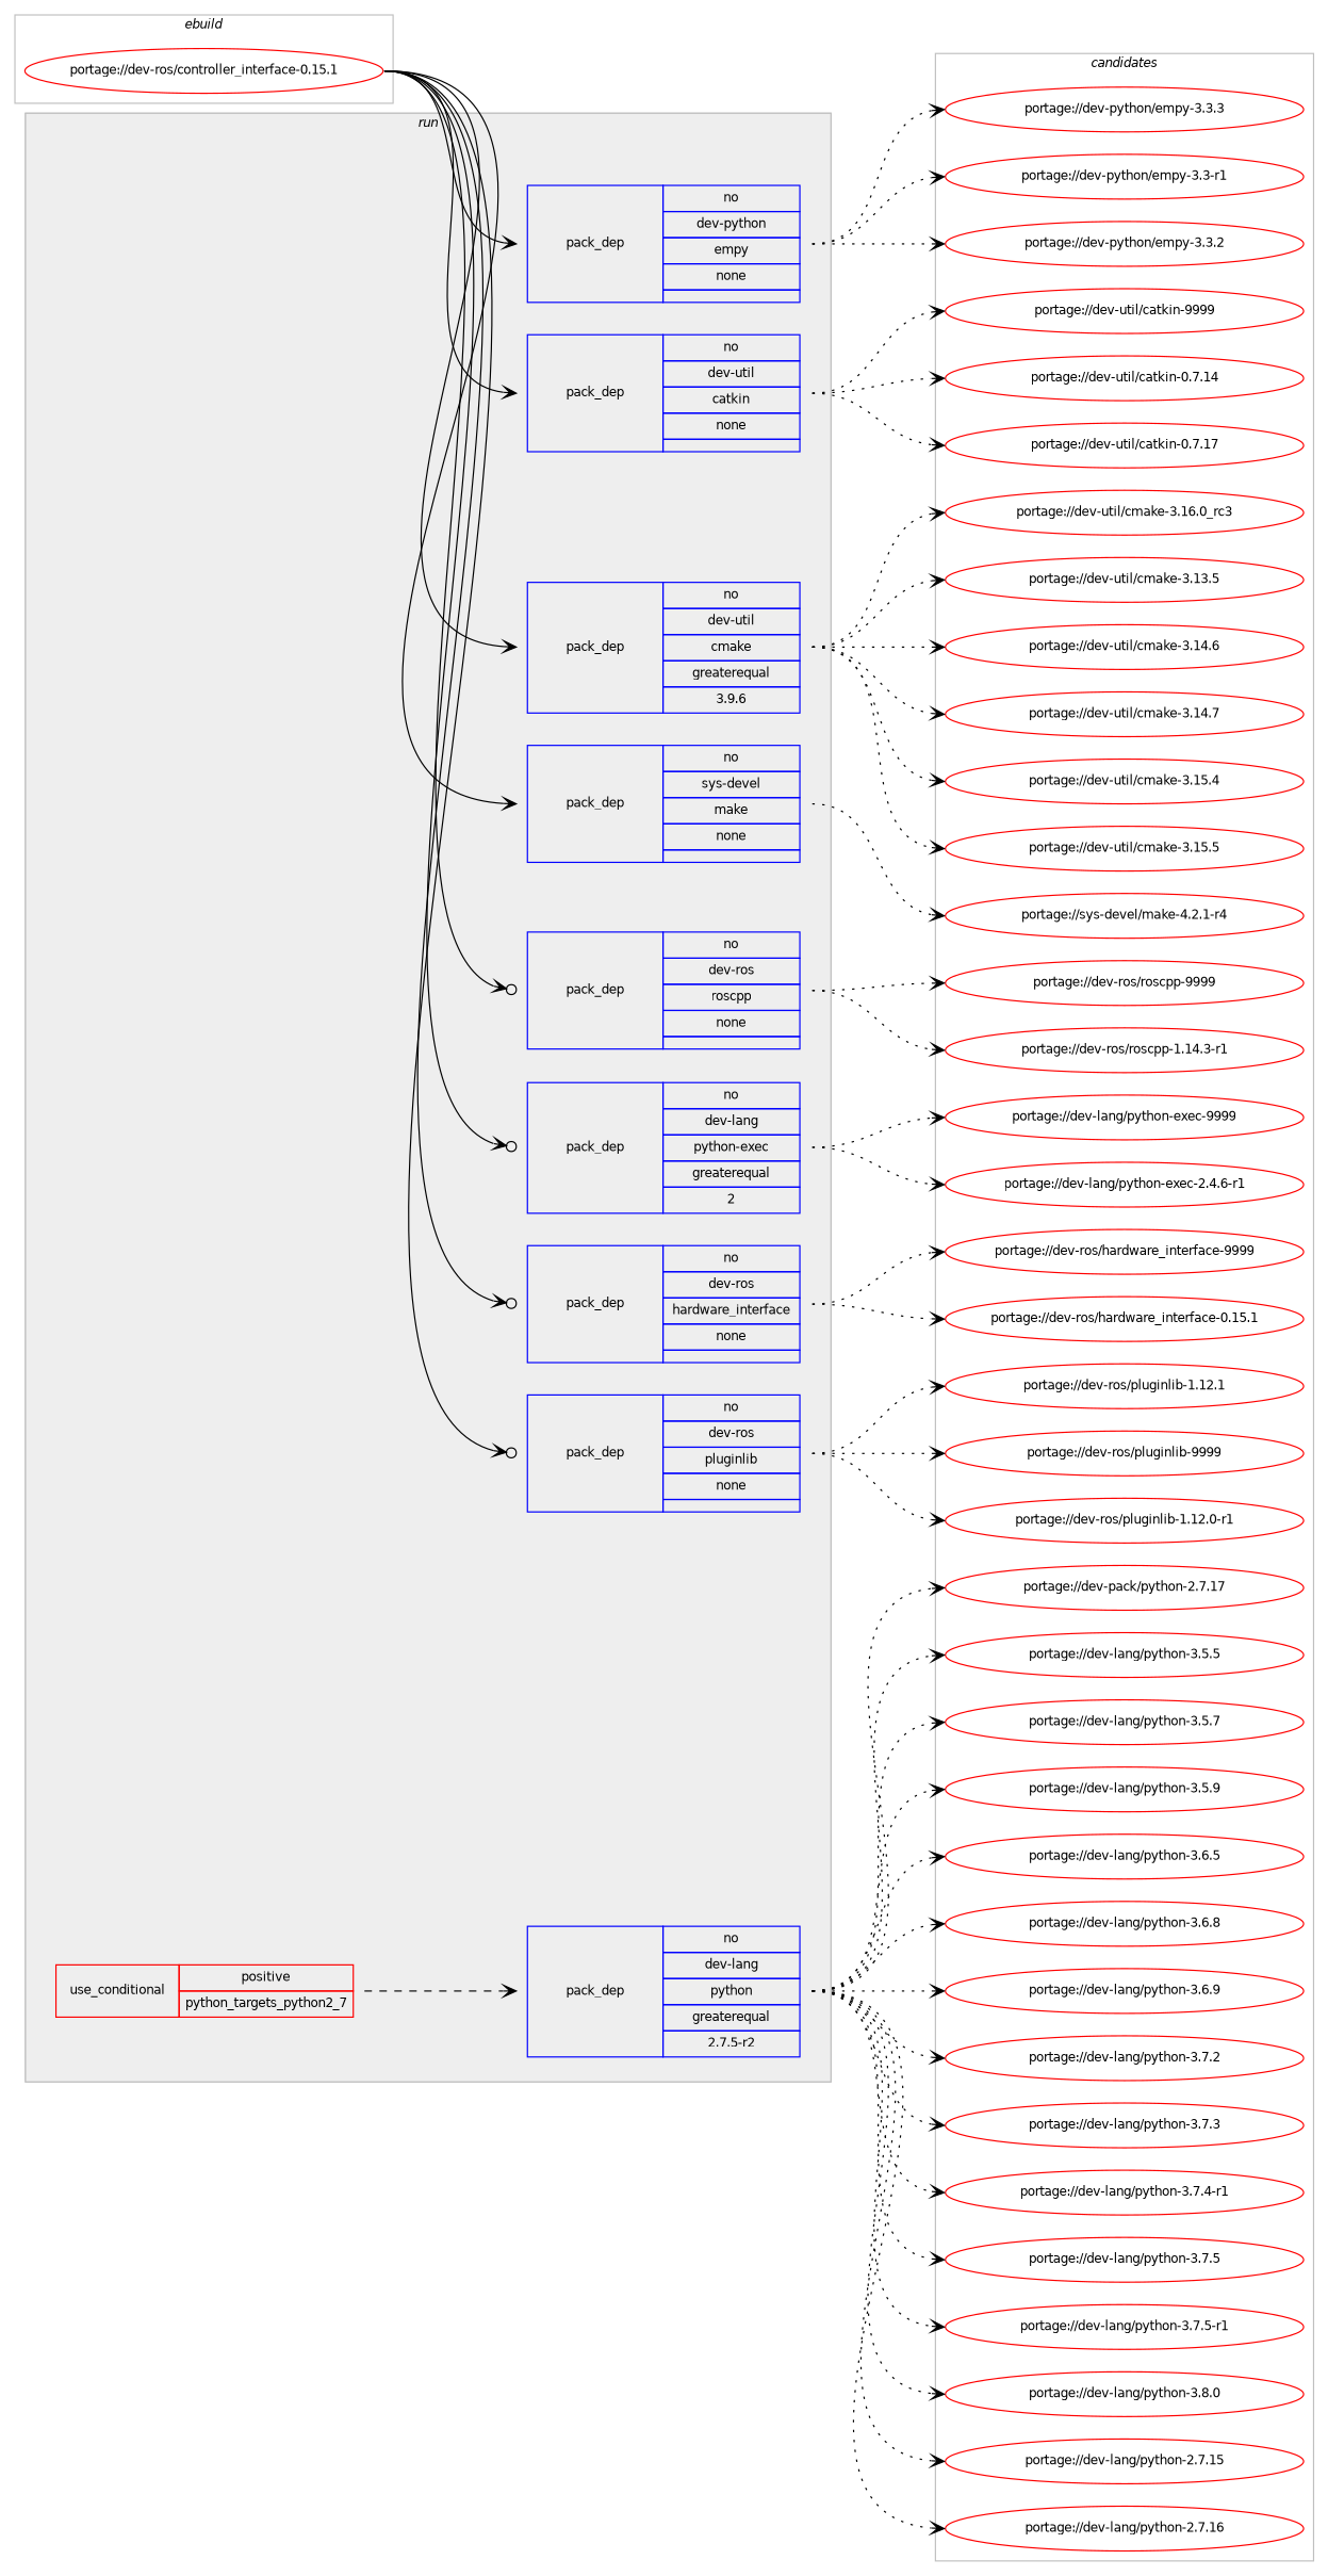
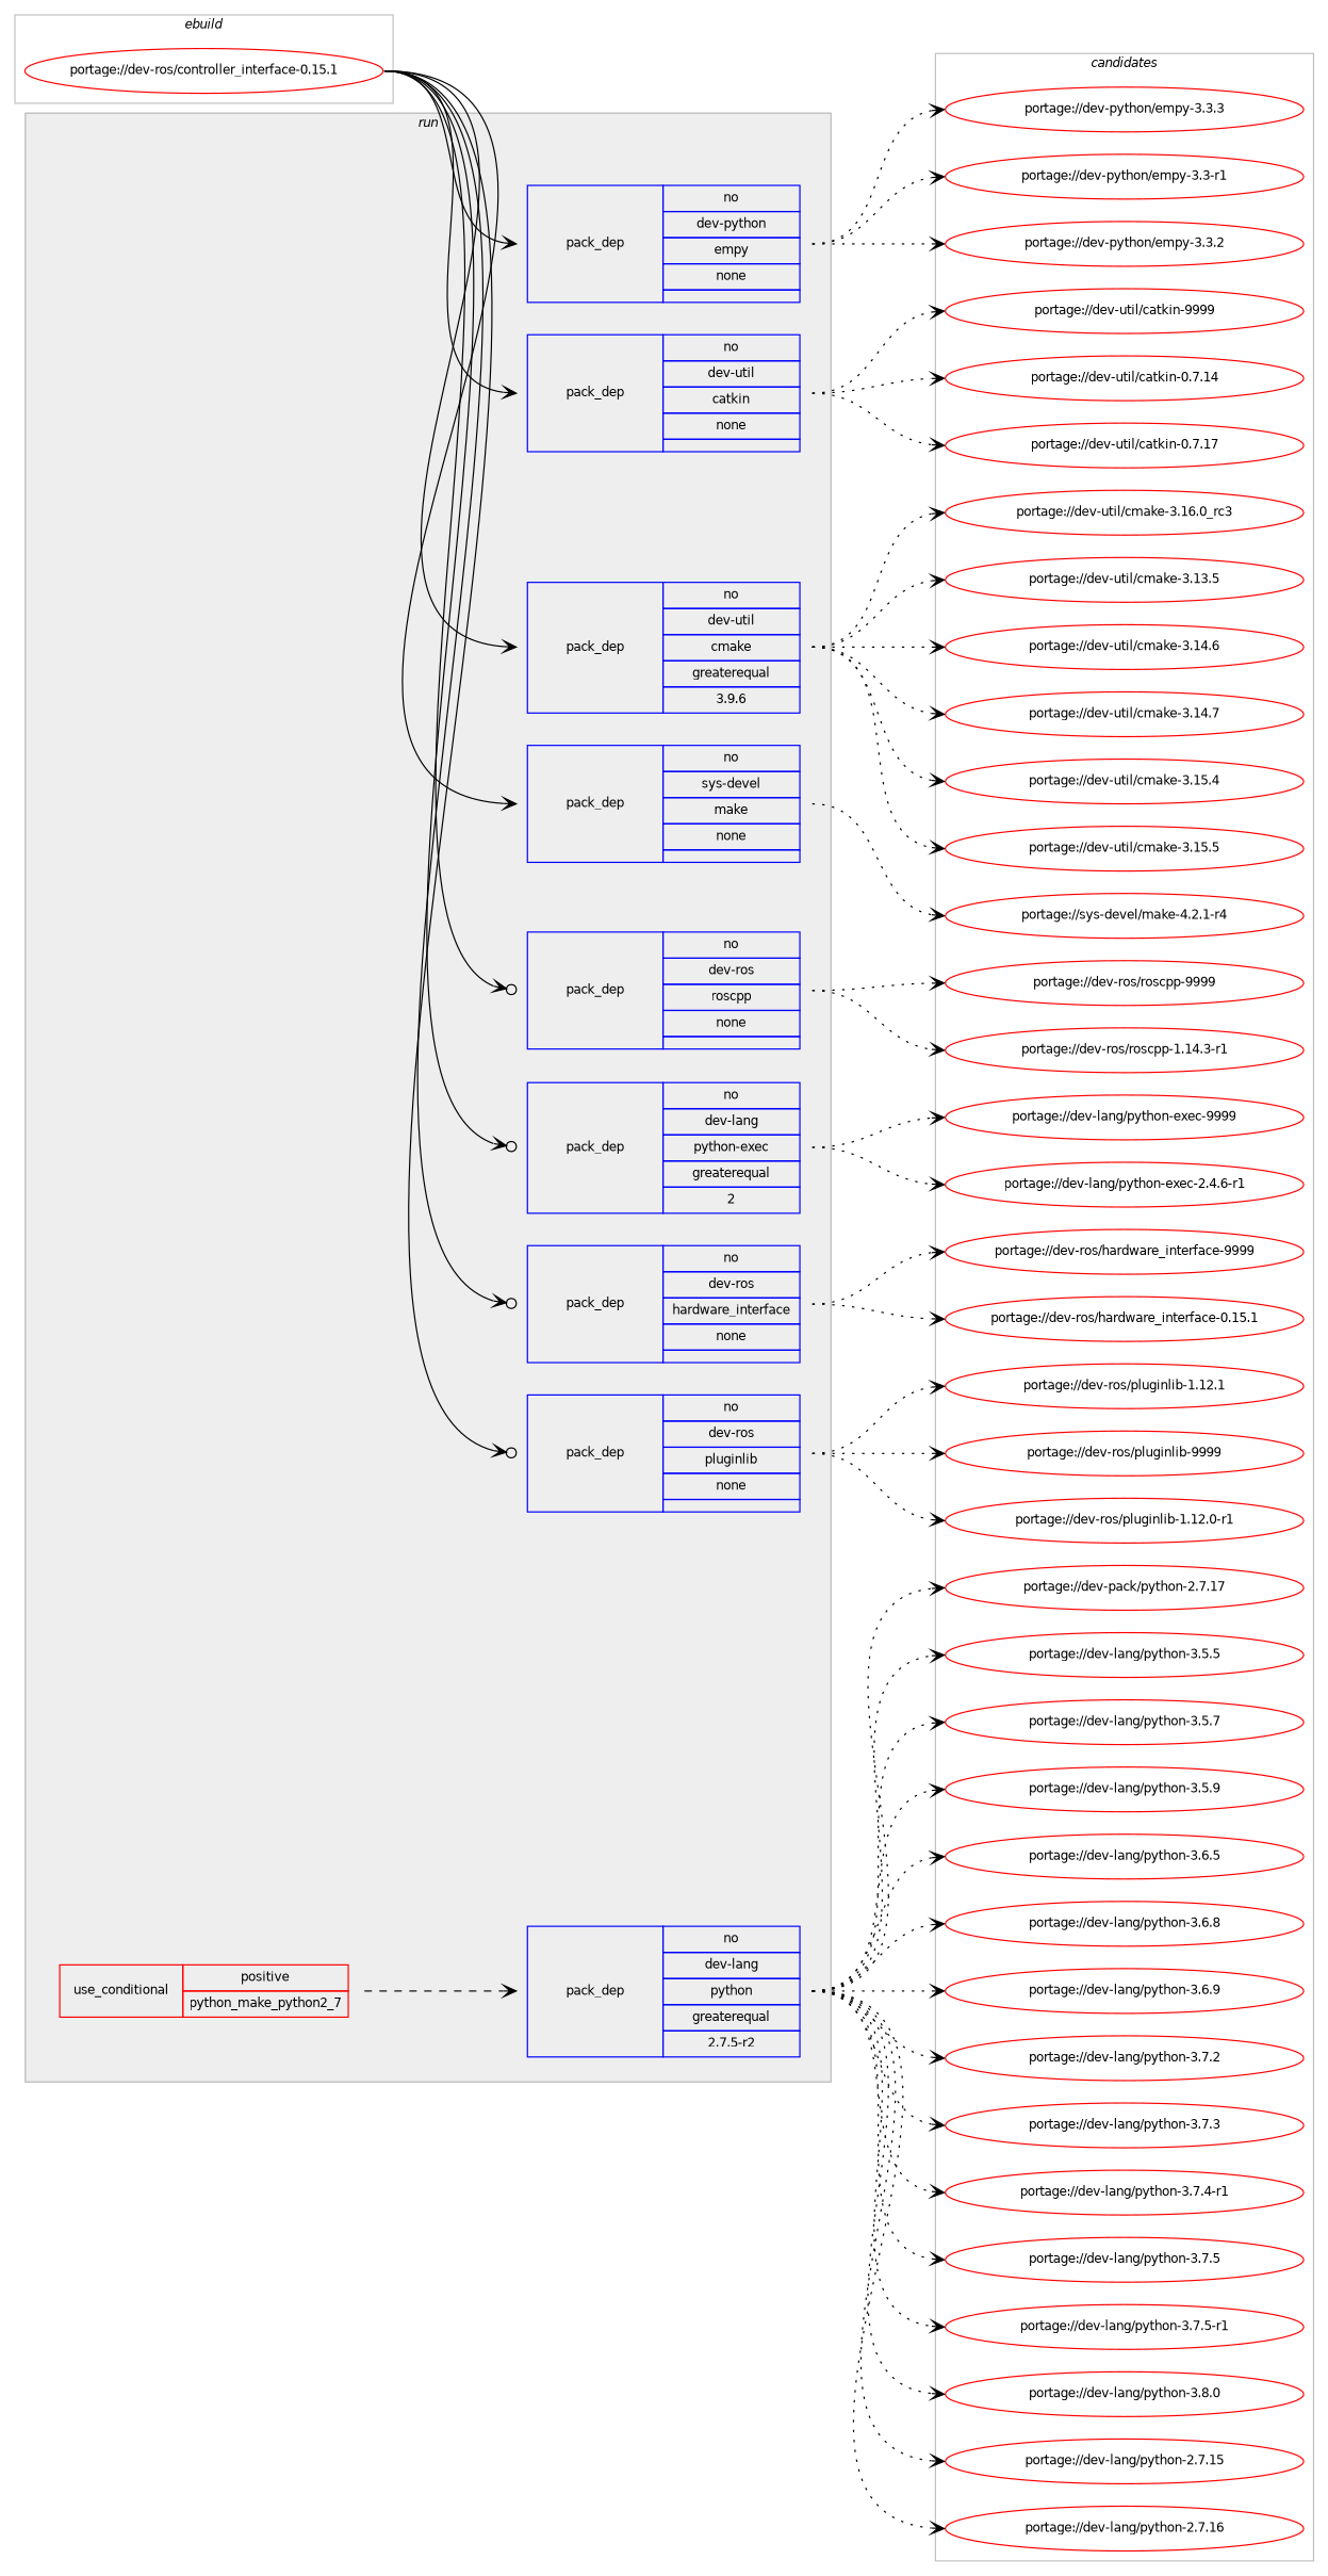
  digraph {
    compound=true
    concentrate=true
    fontname=Helvetica
    fontsize=10
    newrank=true
    rankdir=LR
    ranksep=1.5
    node [color=red fontname=Helvetica fontsize=10]
    edge [arrowhead=vee headport=w style=dotted tailport=e weight=100]
    n1 [label="portage://dev-ros/controller_interface-0.15.1" width=4]
    n2 [color=blue label=<<TABLE BORDER="0" CELLBORDER="1" CELLSPACING="0" CELLPADDING="4" WIDTH="220"><TR><TD ROWSPAN="6" CELLPADDING="30">pack_dep</TD></TR><TR><TD WIDTH="110">no</TD></TR><TR><TD>dev-python</TD></TR><TR><TD>empy</TD></TR><TR><TD>none</TD></TR><TR><TD></TD></TR></TABLE>> shape=none]
    n3 [color=blue label=<<TABLE BORDER="0" CELLBORDER="1" CELLSPACING="0" CELLPADDING="4" WIDTH="220"><TR><TD ROWSPAN="6" CELLPADDING="30">pack_dep</TD></TR><TR><TD WIDTH="110">no</TD></TR><TR><TD>dev-util</TD></TR><TR><TD>catkin</TD></TR><TR><TD>none</TD></TR><TR><TD></TD></TR></TABLE>> shape=none]
    n4 [color=blue label=<<TABLE BORDER="0" CELLBORDER="1" CELLSPACING="0" CELLPADDING="4" WIDTH="220"><TR><TD ROWSPAN="6" CELLPADDING="30">pack_dep</TD></TR><TR><TD WIDTH="110">no</TD></TR><TR><TD>dev-util</TD></TR><TR><TD>cmake</TD></TR><TR><TD>greaterequal</TD></TR><TR><TD>3.9.6</TD></TR></TABLE>> shape=none]
    n5 [color=blue label=<<TABLE BORDER="0" CELLBORDER="1" CELLSPACING="0" CELLPADDING="4" WIDTH="220"><TR><TD ROWSPAN="6" CELLPADDING="30">pack_dep</TD></TR><TR><TD WIDTH="110">no</TD></TR><TR><TD>sys-devel</TD></TR><TR><TD>make</TD></TR><TR><TD>none</TD></TR><TR><TD></TD></TR></TABLE>> shape=none]
    n6 [color=blue label=<<TABLE BORDER="0" CELLBORDER="1" CELLSPACING="0" CELLPADDING="4" WIDTH="220"><TR><TD ROWSPAN="6" CELLPADDING="30">pack_dep</TD></TR><TR><TD WIDTH="110">no</TD></TR><TR><TD>dev-lang</TD></TR><TR><TD>python</TD></TR><TR><TD>greaterequal</TD></TR><TR><TD>2.7.5-r2</TD></TR></TABLE>> shape=none]
-   n7 [label=<<TABLE BORDER="0" CELLBORDER="1" CELLSPACING="0" CELLPADDING="4"><TR><TD ROWSPAN="3" CELLPADDING="10">use_conditional</TD></TR><TR><TD>positive</TD></TR><TR><TD>python_targets_python2_7</TD></TR></TABLE>> shape=none]
+   n7 [label=<<TABLE BORDER="0" CELLBORDER="1" CELLSPACING="0" CELLPADDING="4"><TR><TD ROWSPAN="3" CELLPADDING="10">use_conditional</TD></TR><TR><TD>positive</TD></TR><TR><TD>python_make_python2_7</TD></TR></TABLE>> shape=none]
    n8 [color=blue label=<<TABLE BORDER="0" CELLBORDER="1" CELLSPACING="0" CELLPADDING="4" WIDTH="220"><TR><TD ROWSPAN="6" CELLPADDING="30">pack_dep</TD></TR><TR><TD WIDTH="110">no</TD></TR><TR><TD>dev-lang</TD></TR><TR><TD>python-exec</TD></TR><TR><TD>greaterequal</TD></TR><TR><TD>2</TD></TR></TABLE>> shape=none]
    n9 [color=blue label=<<TABLE BORDER="0" CELLBORDER="1" CELLSPACING="0" CELLPADDING="4" WIDTH="220"><TR><TD ROWSPAN="6" CELLPADDING="30">pack_dep</TD></TR><TR><TD WIDTH="110">no</TD></TR><TR><TD>dev-ros</TD></TR><TR><TD>hardware_interface</TD></TR><TR><TD>none</TD></TR><TR><TD></TD></TR></TABLE>> shape=none]
    n10 [color=blue label=<<TABLE BORDER="0" CELLBORDER="1" CELLSPACING="0" CELLPADDING="4" WIDTH="220"><TR><TD ROWSPAN="6" CELLPADDING="30">pack_dep</TD></TR><TR><TD WIDTH="110">no</TD></TR><TR><TD>dev-ros</TD></TR><TR><TD>pluginlib</TD></TR><TR><TD>none</TD></TR><TR><TD></TD></TR></TABLE>> shape=none]
    n11 [color=blue label=<<TABLE BORDER="0" CELLBORDER="1" CELLSPACING="0" CELLPADDING="4" WIDTH="220"><TR><TD ROWSPAN="6" CELLPADDING="30">pack_dep</TD></TR><TR><TD WIDTH="110">no</TD></TR><TR><TD>dev-ros</TD></TR><TR><TD>roscpp</TD></TR><TR><TD>none</TD></TR><TR><TD></TD></TR></TABLE>> shape=none]
    n12 [label="portage://dev-python/empy-3.3-r1" width=4]
    n13 [label="portage://dev-python/empy-3.3.2" width=4]
    n14 [label="portage://dev-python/empy-3.3.3" width=4]
    n15 [label="portage://dev-util/catkin-0.7.14" width=4]
    n16 [label="portage://dev-util/catkin-0.7.17" width=4]
    n17 [label="portage://dev-util/catkin-9999" width=4]
    n18 [label="portage://dev-util/cmake-3.13.5" width=4]
    n19 [label="portage://dev-util/cmake-3.14.6" width=4]
    n20 [label="portage://dev-util/cmake-3.14.7" width=4]
    n21 [label="portage://dev-util/cmake-3.15.4" width=4]
    n22 [label="portage://dev-util/cmake-3.15.5" width=4]
    n23 [label="portage://dev-util/cmake-3.16.0_rc3" width=4]
    n24 [label="portage://sys-devel/make-4.2.1-r4" width=4]
    n25 [label="portage://dev-lang/python-2.7.15" width=4]
    n26 [label="portage://dev-lang/python-2.7.16" width=4]
    n27 [label="portage://dev-pack/python-2.7.17" width=4]
    n28 [label="portage://dev-lang/python-3.5.5" width=4]
    n29 [label="portage://dev-lang/python-3.5.7" width=4]
    n30 [label="portage://dev-lang/python-3.5.9" width=4]
    n31 [label="portage://dev-lang/python-3.6.5" width=4]
    n32 [label="portage://dev-lang/python-3.6.8" width=4]
    n33 [label="portage://dev-lang/python-3.6.9" width=4]
    n34 [label="portage://dev-lang/python-3.7.2" width=4]
    n35 [label="portage://dev-lang/python-3.7.3" width=4]
    n36 [label="portage://dev-lang/python-3.7.4-r1" width=4]
    n37 [label="portage://dev-lang/python-3.7.5" width=4]
    n38 [label="portage://dev-lang/python-3.7.5-r1" width=4]
    n39 [label="portage://dev-lang/python-3.8.0" width=4]
    n40 [label="portage://dev-lang/python-exec-2.4.6-r1" width=4]
    n41 [label="portage://dev-lang/python-exec-9999" width=4]
    n42 [label="portage://dev-ros/hardware_interface-0.15.1" width=4]
    n43 [label="portage://dev-ros/hardware_interface-9999" width=4]
    n44 [label="portage://dev-ros/pluginlib-1.12.0-r1" width=4]
    n45 [label="portage://dev-ros/pluginlib-1.12.1" width=4]
    n46 [label="portage://dev-ros/pluginlib-9999" width=4]
    n47 [label="portage://dev-ros/roscpp-1.14.3-r1" width=4]
    n48 [label="portage://dev-ros/roscpp-9999" width=4]
    subgraph cluster_1 {
      color=gray
      label=<<i>ebuild</i>>
      rank=same
      n1
    }
    subgraph cluster_2 {
      color=gray
      label=<<i>dependencies</i>>
      subgraph cluster_3 {
        color=gray
        fillcolor="#eeeeee"
        label=<<i>compile</i>>
        style=filled
        subgraph sub_4 {
          color=gray
          fillcolor="#eeeeee"
          label=<<i>compile</i>>
          style=filled
          n2
        }
        subgraph sub_5 {
          color=gray
          fillcolor="#eeeeee"
          label=<<i>compile</i>>
          style=filled
          n3
        }
        subgraph sub_6 {
          color=gray
          fillcolor="#eeeeee"
          label=<<i>compile</i>>
          style=filled
          n4
        }
        subgraph sub_7 {
          color=gray
          fillcolor="#eeeeee"
          label=<<i>compile</i>>
          style=filled
          n5
        }
      }
      subgraph cluster_8 {
        color=gray
        fillcolor="#eeeeee"
        label=<<i>compile and run</i>>
        style=filled
        subgraph sub_9 {
          color=gray
          fillcolor="#eeeeee"
          label=<<i>compile and run</i>>
          style=filled
          n7
          subgraph sub_10 {
            color=gray
            fillcolor="#eeeeee"
            label=<<i>compile and run</i>>
            style=filled
            n6
          }
        }
        subgraph sub_11 {
          color=gray
          fillcolor="#eeeeee"
          label=<<i>compile and run</i>>
          style=filled
          n8
        }
        subgraph sub_12 {
          color=gray
          fillcolor="#eeeeee"
          label=<<i>compile and run</i>>
          style=filled
          n9
        }
        subgraph sub_13 {
          color=gray
          fillcolor="#eeeeee"
          label=<<i>compile and run</i>>
          style=filled
          n10
        }
        subgraph sub_14 {
          color=gray
          fillcolor="#eeeeee"
          label=<<i>compile and run</i>>
          style=filled
          n11
        }
      }
      subgraph cluster_15 {
        color=gray
        fillcolor="#eeeeee"
        label=<<i>run</i>>
        style=filled
      }
    }
    subgraph cluster_16 {
      color=gray
      label=<<i>candidates</i>>
      rank=same
      subgraph sub_17 {
        color=black
        label=<<i>candidates</i>>
        nodesep=1
        rank=same
        n12
        n13
        n14
      }
      subgraph sub_18 {
        color=black
        label=<<i>candidates</i>>
        nodesep=1
        rank=same
        n15
        n16
        n17
      }
      subgraph sub_19 {
        color=black
        label=<<i>candidates</i>>
        nodesep=1
        rank=same
        n18
        n19
        n20
        n21
        n22
        n23
      }
      subgraph sub_20 {
        color=black
        label=<<i>candidates</i>>
        nodesep=1
        rank=same
        n24
      }
      subgraph sub_21 {
        color=black
        label=<<i>candidates</i>>
        nodesep=1
        rank=same
        n25
        n26
        n27
        n28
        n29
        n30
        n31
        n32
        n33
        n34
        n35
        n36
        n37
        n38
        n39
      }
      subgraph sub_22 {
        color=black
        label=<<i>candidates</i>>
        nodesep=1
        rank=same
        n40
        n41
      }
      subgraph sub_23 {
        color=black
        label=<<i>candidates</i>>
        nodesep=1
        rank=same
        n42
        n43
      }
      subgraph sub_24 {
        color=black
        label=<<i>candidates</i>>
        nodesep=1
        rank=same
        n44
        n45
        n46
      }
      subgraph sub_25 {
        color=black
        label=<<i>candidates</i>>
        nodesep=1
        rank=same
        n47
        n48
      }
    }
    n1 -> n2 [style=solid weight=20]
    n1 -> n3 [style=solid weight=20]
    n1 -> n4 [style=solid weight=20]
    n1 -> n5 [style=solid weight=20]
    n1 -> n8 [arrowhead=odotvee style=solid weight=20]
    n1 -> n9 [arrowhead=odotvee style=solid weight=20]
    n1 -> n10 [arrowhead=odotvee style=solid weight=20]
    n1 -> n11 [arrowhead=odotvee style=solid weight=20]
    n2 -> n12
    n2 -> n13
    n2 -> n14
    n3 -> n15
    n3 -> n16
    n3 -> n17
    n4 -> n18
    n4 -> n19
    n4 -> n20
    n4 -> n21
    n4 -> n22
    n4 -> n23
    n5 -> n24
    n6 -> n25
    n6 -> n26
    n6 -> n27
    n6 -> n28
    n6 -> n29
    n6 -> n30
    n6 -> n31
    n6 -> n32
    n6 -> n33
    n6 -> n34
    n6 -> n35
    n6 -> n36
    n6 -> n37
    n6 -> n38
    n6 -> n39
    n7 -> n6 [style=dashed weight=20]
    n8 -> n40
    n8 -> n41
    n9 -> n42
    n9 -> n43
    n10 -> n44
    n10 -> n45
    n10 -> n46
    n11 -> n47
    n11 -> n48
  }
